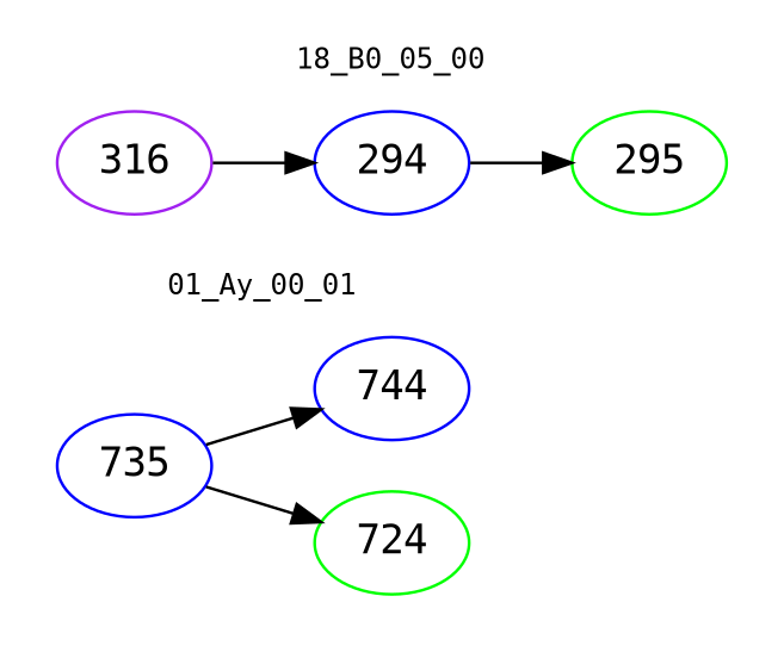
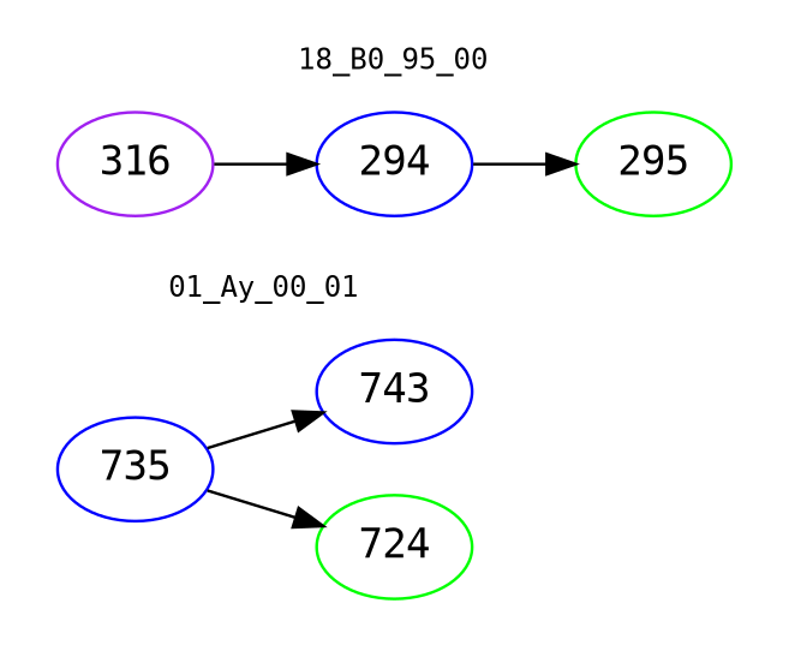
  digraph {
    fontname="DejaVu Sans Mono"
    rankdir=LR
    node [color=blue fontname="DejaVu Sans Mono"]
    edge [color=black fontname="DejaVu Sans Mono"]
    n1 [label=735]
    n2 [color=green label=724]
-   n3 [label=744]
+   n3 [label=743]
    n4 [label=294]
    n5 [color=green label=295]
    n6 [color=purple label=316]
    subgraph cluster_1 {
      color=white
      fontsize=10
      label="01_Ay_00_01"
      n1
      n2
      n3
    }
    subgraph cluster_2 {
      color=white
      fontsize=10
-     label="18_B0_05_00"
+     label="18_B0_95_00"
      n4
      n5
      n6
    }
    n1 -> n2
    n1 -> n3
    n4 -> n5
    n6 -> n4
  }
